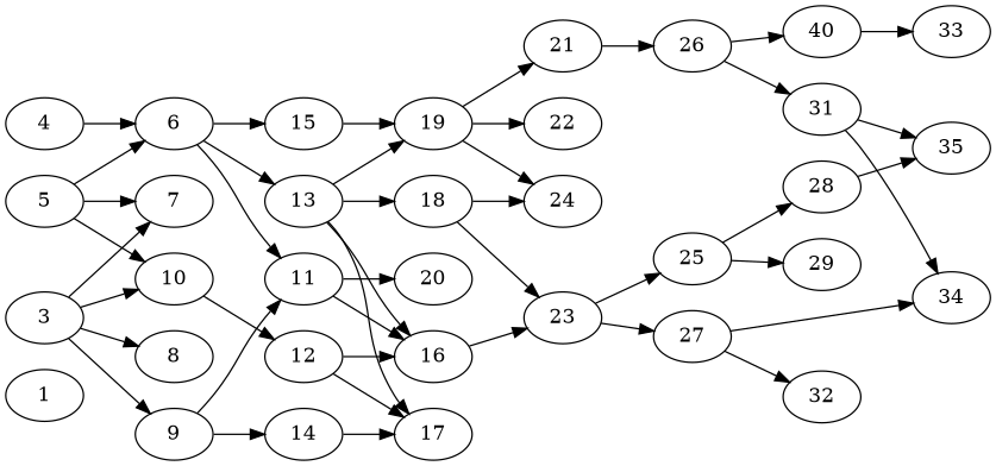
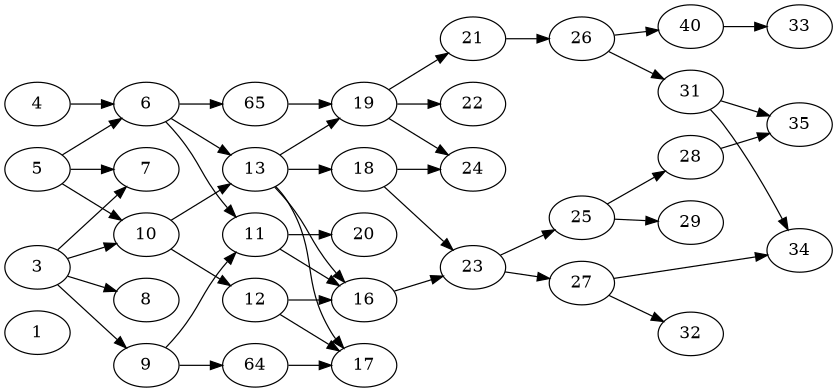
  digraph {
    rankdir=LR
    node [alpha=0.08]
    1 [alpha=0.14 expect_size=15310848]
    3 [alpha=0.09 expect_size=30967808]
    7 [expect_size=27277312]
    8 [alpha=0.01 expect_size=13759488]
    9 [alpha=0.14 expect_size=48705536]
    10 [expect_size=24153088]
    11 [alpha=0.12 expect_size=9939968]
-   14 [alpha=0.07 expect_size=32534528]
+   14 [alpha=0.07 expect_size=32534528 label=64]
    13 [alpha=0.04 expect_size=10182656]
    12 [alpha=0.05 expect_size=42308608]
    16 [alpha=0.06 expect_size=19379200]
    20 [alpha=0.15 expect_size=34614272]
    17 [expect_size=26547200]
    18 [alpha=0.02 expect_size=44755968]
    19 [expect_size=48188416]
    4 [alpha=0.18 expect_size=51895296]
    6 [alpha=0.03 expect_size=15543296]
-   15 [alpha=0.19 expect_size=27650048]
+   15 [alpha=0.19 expect_size=27650048 label=65]
    5 [alpha=0.16 expect_size=34499584]
    23 [alpha=0.14 expect_size=48138240]
    24 [alpha=0.13 expect_size=10710016]
    21 [alpha=0.06 expect_size=7045120]
    22 [alpha=0.15 expect_size=36376576]
    25 [alpha=0.04 expect_size=27094016]
    27 [alpha=0.05 expect_size=39939072]
    26 [alpha=0.20 expect_size=24990720]
    28 [alpha=0.13 expect_size=12498944]
    29 [alpha=0.00 expect_size=16886784]
    32 [alpha=0.05 expect_size=38922240]
    34 [alpha=0.06 expect_size=11326464]
    31 [alpha=0.12 expect_size=23840768]
    n32 [alpha=0.15 expect_size=35579904 label=40]
    35 [alpha=0.02 expect_size=41025536]
    33 [alpha=0.20 expect_size=26175488]
    3 -> 7
    3 -> 8
    3 -> 9
    3 -> 10
    9 -> 11
    9 -> 14
+   10 -> 13
    10 -> 12
    11 -> 16
    11 -> 20
    14 -> 17
    13 -> 16
    13 -> 17
    13 -> 18
    13 -> 19
    12 -> 16
    12 -> 17
    16 -> 23
    18 -> 23
    18 -> 24
    19 -> 24
    19 -> 21
    19 -> 22
    4 -> 6
    6 -> 11
    6 -> 13
    6 -> 15
    15 -> 19
    5 -> 7
    5 -> 10
    5 -> 6
    23 -> 25
    23 -> 27
    21 -> 26
    25 -> 28
    25 -> 29
    27 -> 32
    27 -> 34
    26 -> 31
    26 -> n32
    28 -> 35
    31 -> 34
    31 -> 35
    n32 -> 33
  }
